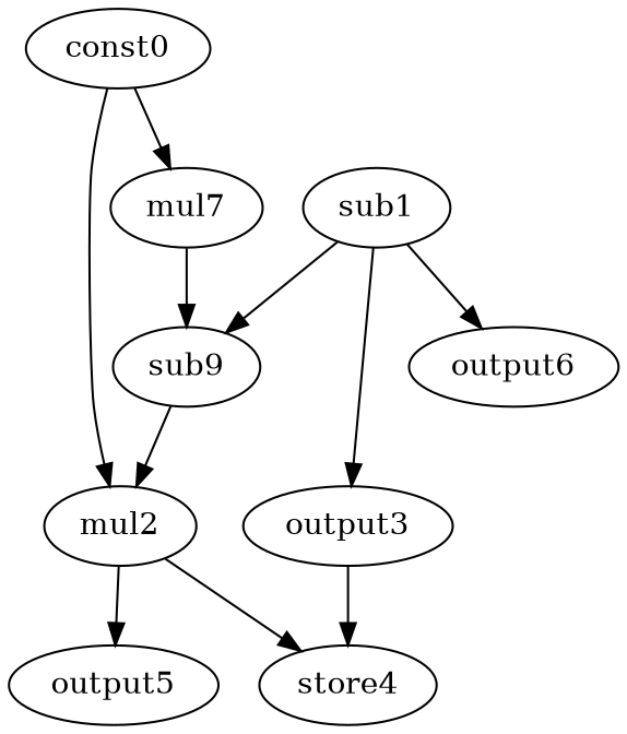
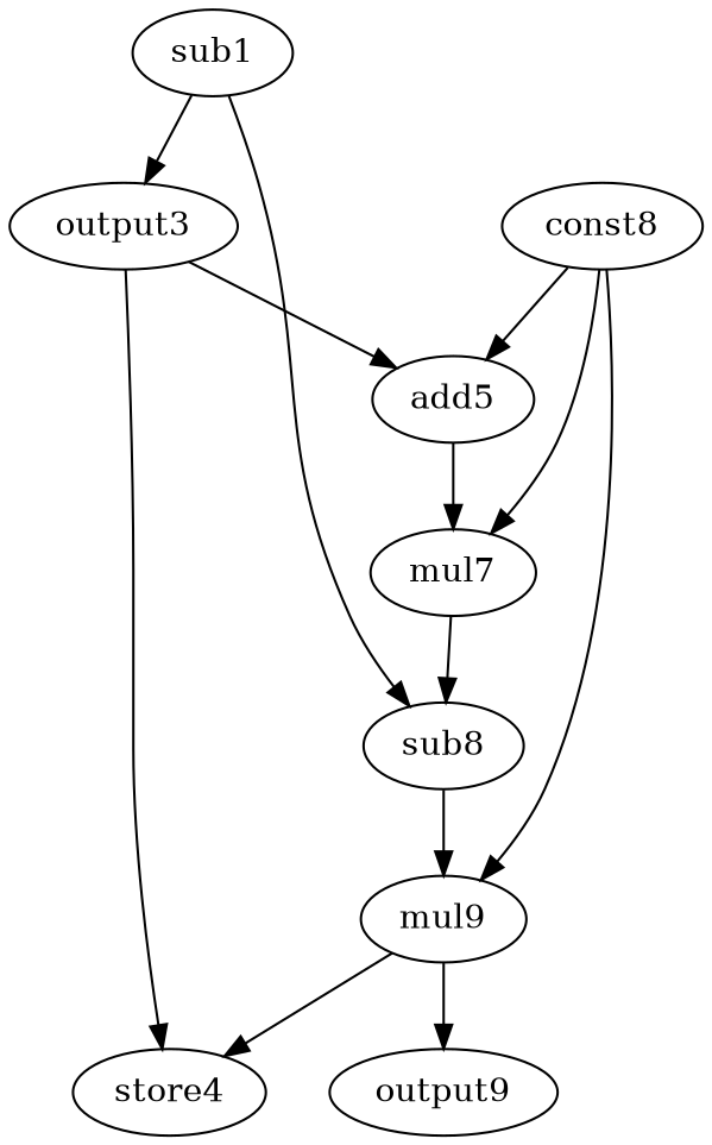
  digraph {
    node [opcode=mul]
    edge [operand=0]
-   mul2
-   const0 [opcode=const]
+   mul2 [label=mul9]
+   const0 [opcode=const label=const8]
+   add5 [opcode=add]
    mul7
    store4 [opcode=store]
-   output9 [opcode=output label=output5]
-   sub8 [opcode=sub label=sub9]
+   output9 [opcode=output]
+   sub8 [opcode=sub]
    n8 [label=sub1 opcode=const]
    n9 [label=output3 opcode=load]
-   output6 [opcode=output]
    mul2 -> store4
    mul2 -> output9
    const0 -> mul2
+   const0 -> add5
    const0 -> mul7
+   add5 -> mul7 [operand=1]
    mul7 -> sub8
    sub8 -> mul2 [operand=1]
    n8 -> sub8 [operand=1]
    n8 -> n9
-   n8 -> output6
+   n9 -> add5 [operand=1]
    n9 -> store4 [operand=1]
  }
